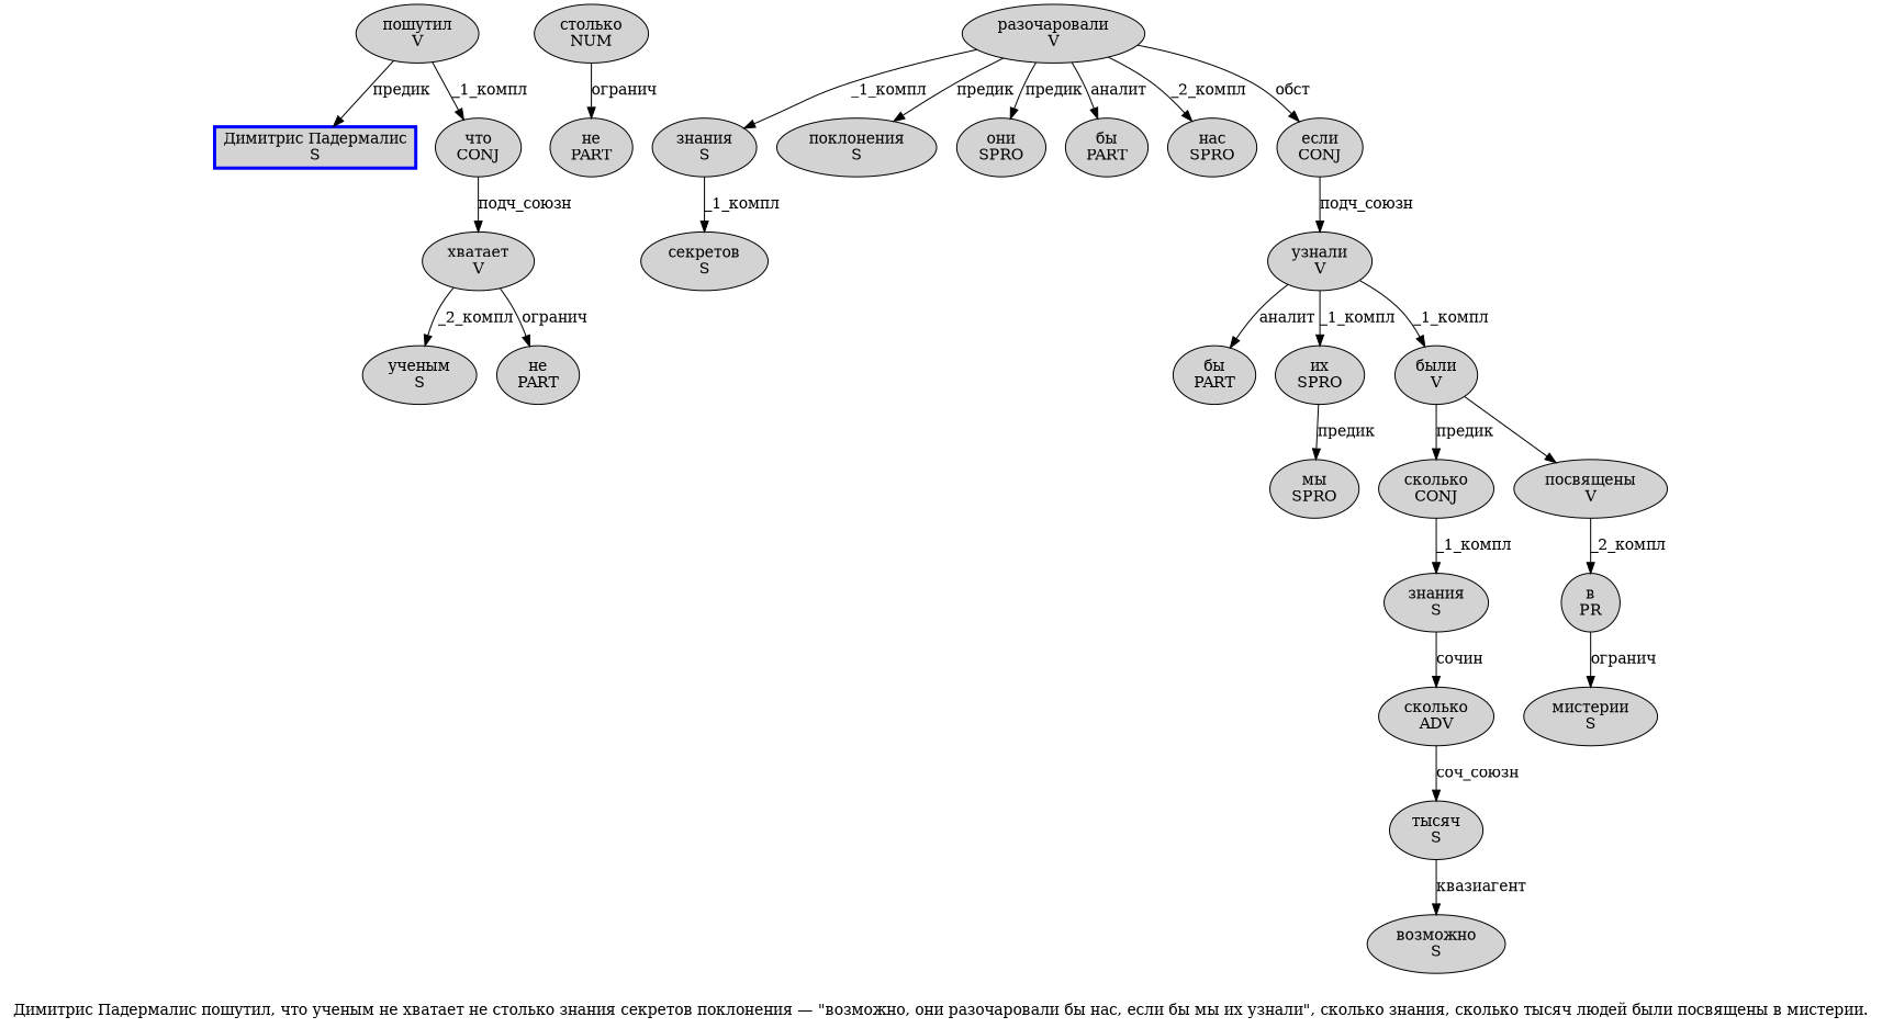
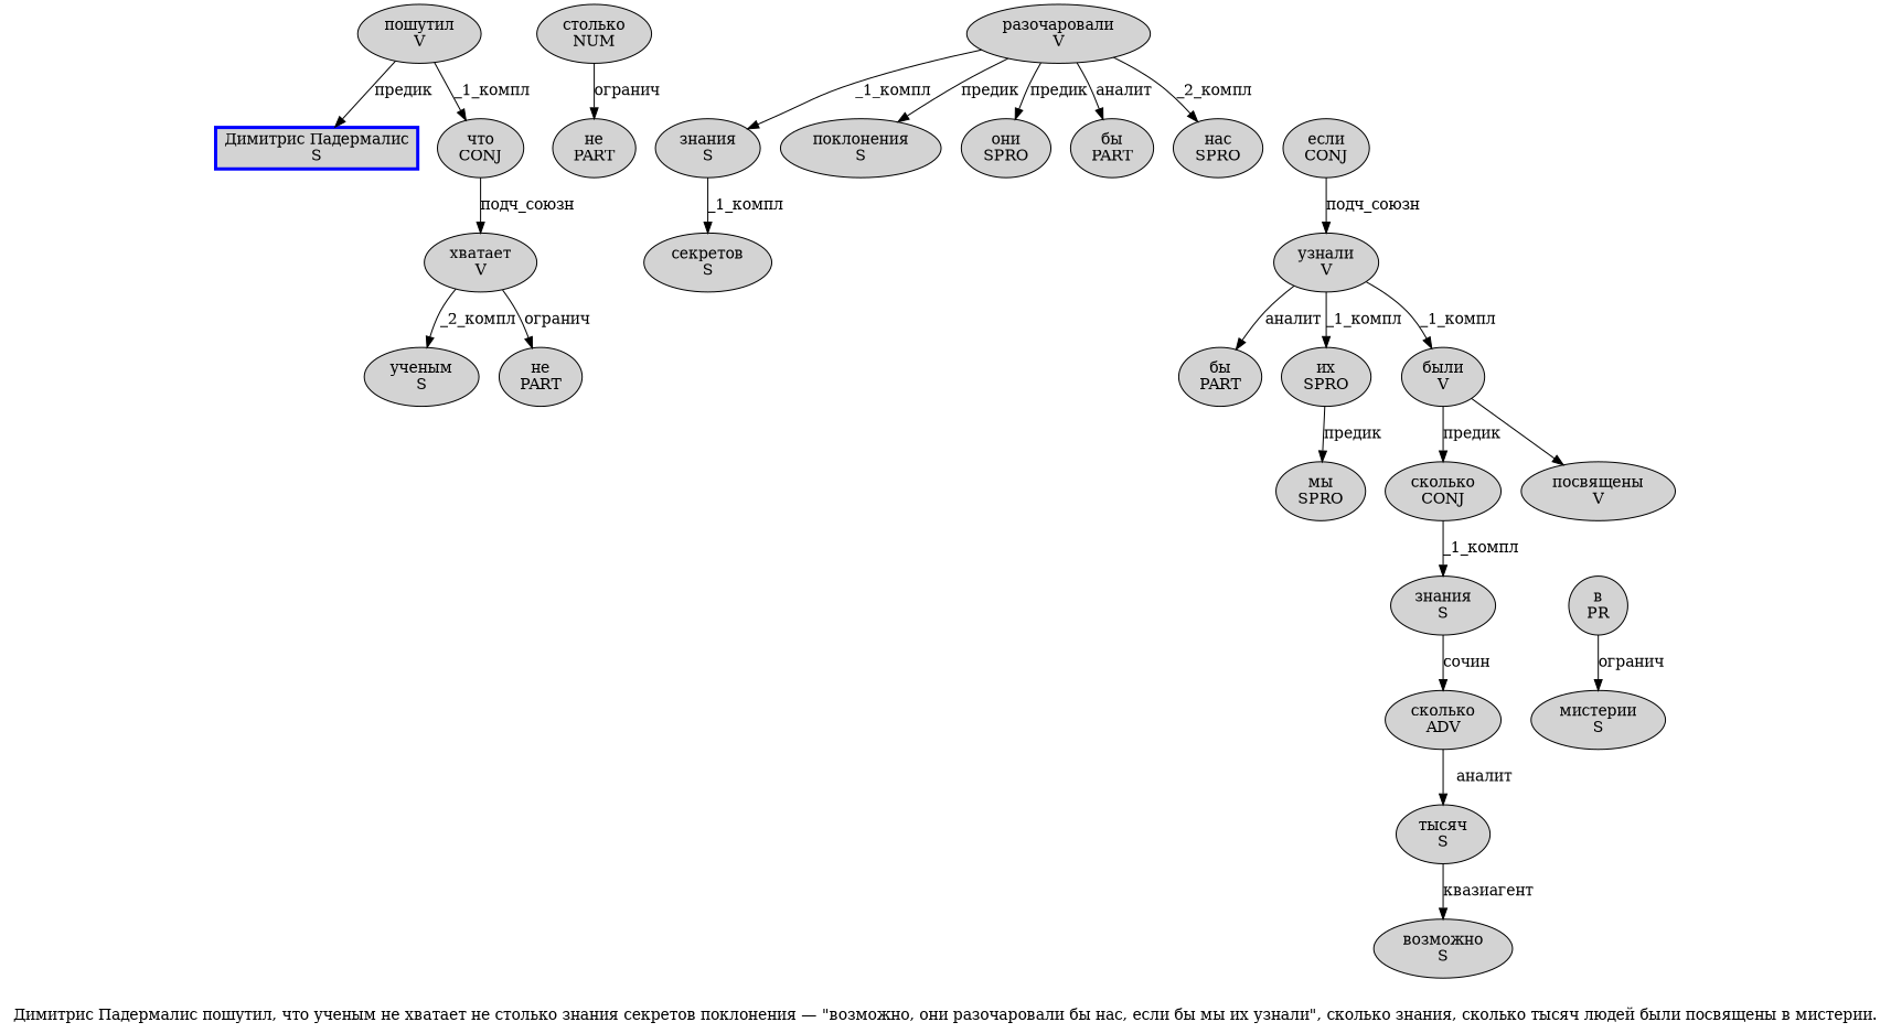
  digraph {
    label="Димитрис Падермалис пошутил, что ученым не хватает не столько знания секретов поклонения — \"возможно, они разочаровали бы нас, если бы мы их узнали\", сколько знания, сколько тысяч людей были посвящены в мистерии."
    node [fillcolor=lightgray penwidth=1 shape=ellipse style=filled]
    n1 [color=blue label="Димитрис Падермалис\nS" penwidth=3 shape=box]
    n2 [label="пошутил\nV"]
    n3 [label="что\nCONJ"]
    n4 [label="хватает\nV"]
    n5 [label="ученым\nS"]
    n6 [label="не\nPART"]
    n7 [label="не\nPART"]
    n8 [label="столько\nNUM"]
    n9 [label="знания\nS"]
    n10 [label="секретов\nS"]
    n11 [label="поклонения\nS"]
    n12 [label="они\nSPRO"]
    n13 [label="разочаровали\nV"]
    n14 [label="бы\nPART"]
    n15 [label="нас\nSPRO"]
    n16 [label="если\nCONJ"]
    n17 [label="узнали\nV"]
    n18 [label="бы\nPART"]
    n19 [label="их\nSPRO"]
    n20 [label="были\nV"]
    n21 [label="мы\nSPRO"]
    n22 [label="сколько\nCONJ"]
    n23 [label="посвящены\nV"]
    n24 [label="знания\nS"]
    n25 [label="сколько\nADV"]
    n26 [label="тысяч\nS"]
    n27 [label="возможно\nS"]
    n28 [label="в\nPR"]
    n29 [label="мистерии\nS"]
    n2 -> n1 [label="предик"]
    n2 -> n3 [label="_1_компл"]
    n3 -> n4 [label="подч_союзн"]
    n4 -> n5 [label="_2_компл"]
    n4 -> n6 [label="огранич"]
    n8 -> n7 [label="огранич"]
    n9 -> n10 [label="_1_компл"]
    n13 -> n9 [label="_1_компл"]
    n13 -> n11 [label="предик"]
    n13 -> n12 [label="предик"]
    n13 -> n14 [label="аналит"]
    n13 -> n15 [label="_2_компл"]
-   n13 -> n16 [label="обст"]
    n16 -> n17 [label="подч_союзн"]
    n17 -> n18 [label="аналит"]
    n17 -> n19 [label="_1_компл"]
    n17 -> n20 [label="_1_компл"]
    n19 -> n21 [label="предик"]
    n20 -> n22 [label="предик"]
    n20 -> n23
    n22 -> n24 [label="_1_компл"]
-   n23 -> n28 [label="_2_компл"]
    n24 -> n25 [label="сочин"]
-   n25 -> n26 [label="соч_союзн"]
+   n25 -> n26 [label="аналит"]
    n26 -> n27 [label="квазиагент"]
    n28 -> n29 [label="огранич"]
  }
